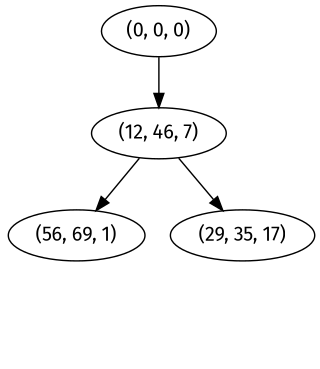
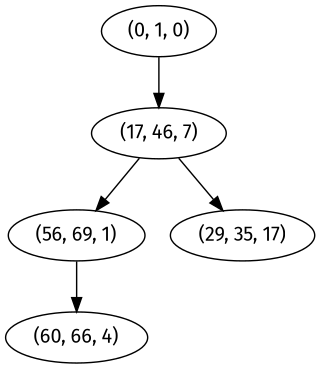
  digraph {
    fontname="Fira Sans"
    node [fontname="Fira Sans"]
    edge [fontname="Fira Sans"]
-   "(0, 0, 0)"
-   "(17, 46, 7)" [label="(12, 46, 7)"]
+   "(0, 0, 0)" [label="(0, 1, 0)"]
+   "(17, 46, 7)"
    "(56, 69, 1)"
    n4 [label="(29, 35, 17)"]
+   "(60, 66, 4)"
    "(0, 0, 0)" -> "(17, 46, 7)"
    "(17, 46, 7)" -> "(56, 69, 1)"
    "(17, 46, 7)" -> n4
+   "(56, 69, 1)" -> "(60, 66, 4)"
  }
